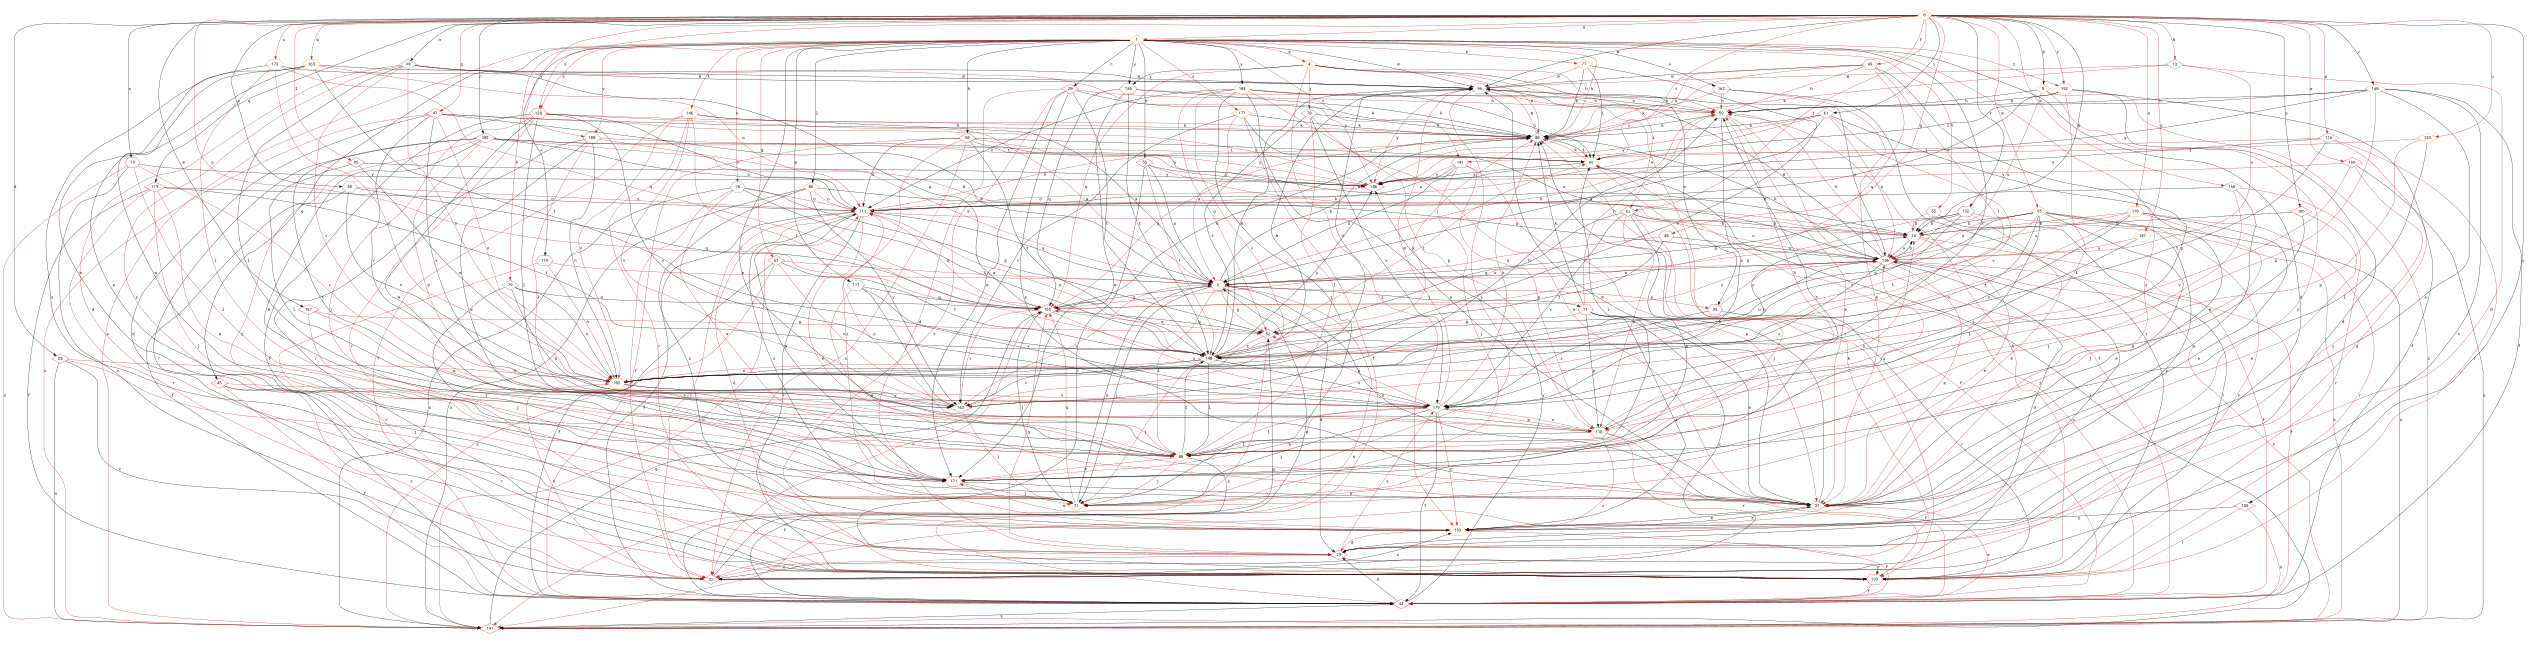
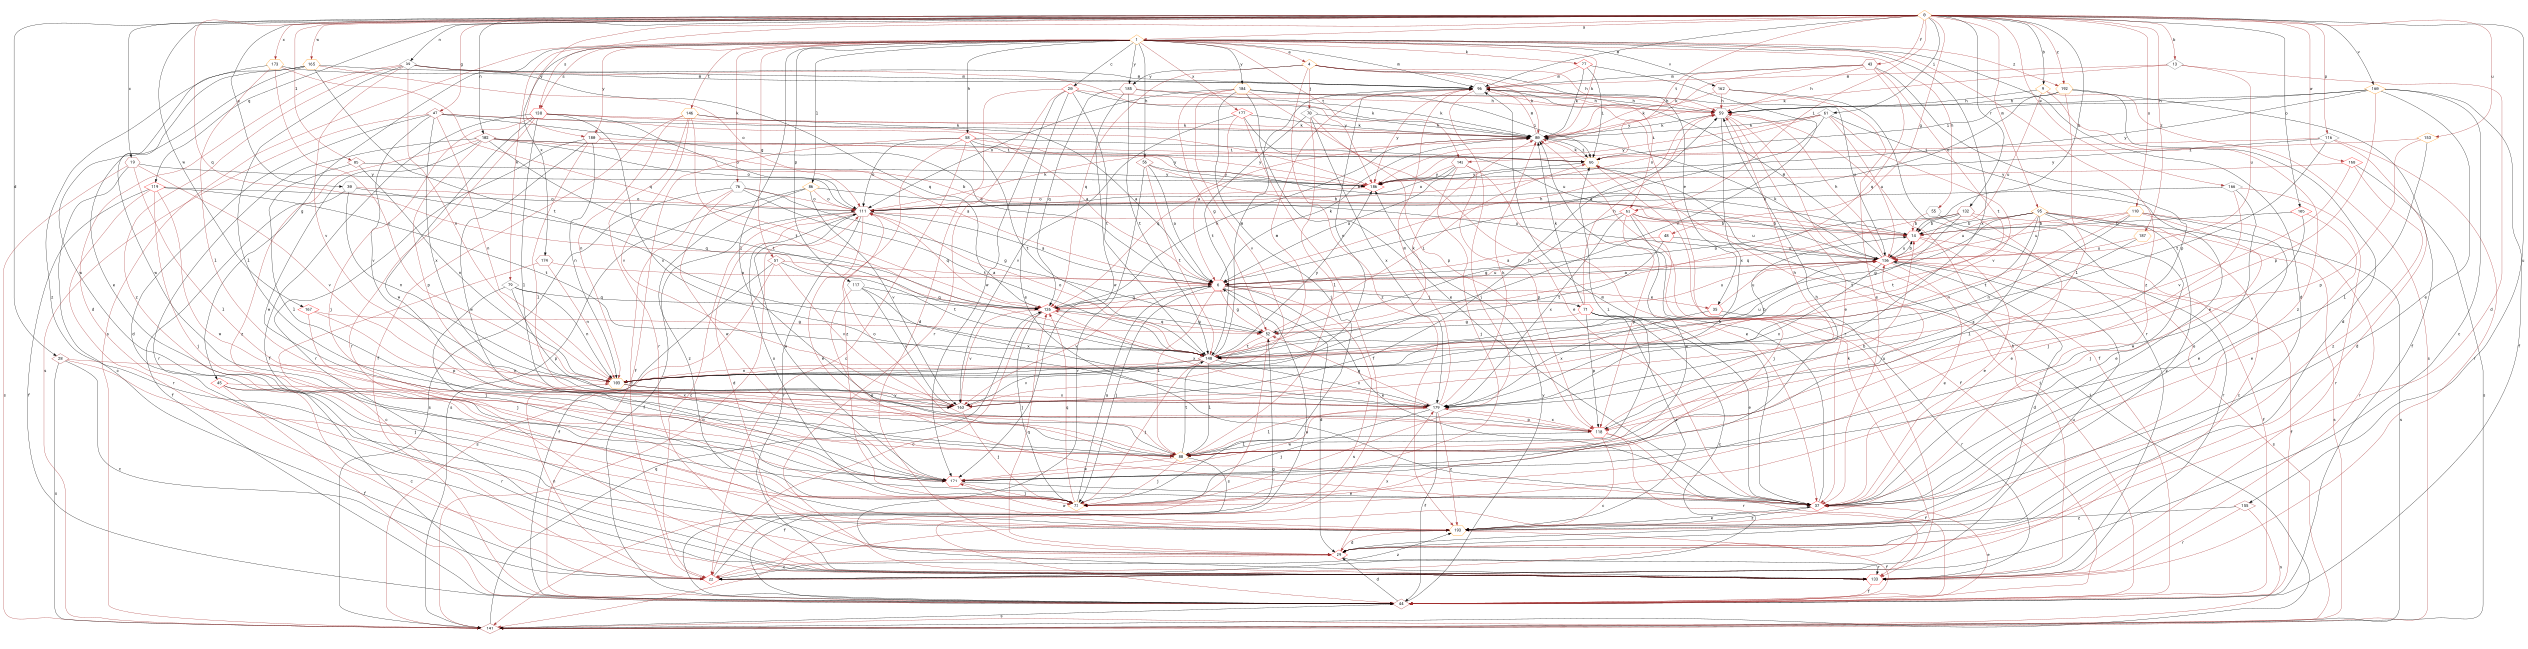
  strict digraph {
    fontname="Roboto Mono"
    node [color=red fontname="Roboto Mono" shape=diamond]
    edge [color=brown fontname="Roboto Mono"]
    0 [color=darkorange]
    1 [color=darkorange]
    9 [color=darkorange]
    13 [color=gray40]
    14 [shape=hexagon]
    19 [color=brown shape=hexagon]
    28 [color=brown]
    30 [color=gray40 shape=hexagon]
    43 [color=brown shape=hexagon]
    47 [color=brown]
    48 [shape=hexagon]
    61 [color=gray40]
    63
    85 [color=brown]
    95 [color=darkorange]
    96 [color=gray40 shape=hexagon]
    99 [color=gray40]
    102 [color=brown]
    105
    110 [color=darkorange shape=hexagon]
    116 [color=gray40]
    119
    126
    132 [color=brown shape=hexagon]
    138 [shape=hexagon]
    143 [color=brown shape=hexagon]
    153 [color=darkorange]
    155 [color=brown]
    160 [color=darkorange]
    165 [color=darkorange shape=hexagon]
    166 [color=gray40]
    167
    168
    173 [color=darkorange shape=hexagon]
    180 [color=brown shape=hexagon]
    187 [color=darkorange shape=hexagon]
    192 [color=darkorange shape=hexagon]
    4 [color=darkorange]
    20
    29
    n41 [label=45]
    51 [color=brown]
    55 [color=gray40 shape=hexagon]
    56 [color=brown]
    58
    76 [color=gray40 shape=hexagon]
-   77 [color=darkorange]
+   77
    79 [color=gray40]
    80 [color=gray40]
    86 [color=darkorange]
    88 [color=darkorange]
    117 [color=gray40 shape=hexagon]
    141 [color=brown]
    146 [color=darkorange shape=hexagon]
    162 [color=brown shape=hexagon]
    174 [color=brown shape=hexagon]
-   177 [color=darkorange]
+   177
    179 [color=gray40]
    184 [color=darkorange shape=hexagon]
    185 [color=brown shape=hexagon]
    193 [color=darkorange shape=hexagon]
    59 [color=gray40 shape=hexagon]
    156
    37
    44 [color=brown]
    163 [color=brown]
    22
    186
    73 [color=darkorange]
    103 [color=darkorange shape=hexagon]
    111 [color=brown shape=hexagon]
    148 [color=brown]
    118 [shape=hexagon]
    6 [shape=hexagon]
    52 [color=brown]
    171 [shape=hexagon]
    133 [shape=hexagon]
    66 [color=darkorange shape=hexagon]
    35 [shape=hexagon]
    70 [color=gray40]
    71 [shape=hexagon]
    0 -> 1 [label=a]
    0 -> 9 [color=black label=b]
    0 -> 13 [label=b]
    0 -> 14 [color=black label=b]
    0 -> 19 [color=black label=c]
    0 -> 28 [color=black label=d]
    0 -> 30 [color=black label=e]
    0 -> 43 [label=f]
    0 -> 47 [label=g]
    0 -> 48 [label=g]
    0 -> 61 [color=black label=i]
    0 -> 63 [label=i]
    0 -> 85 [label=l]
    0 -> 95 [label=m]
    0 -> 96 [color=black label=m]
    0 -> 99 [color=black label=n]
    0 -> 102 [color=black label=n]
    0 -> 105 [color=black label=o]
    0 -> 110 [label=o]
    0 -> 116 [label=p]
    0 -> 119 [color=black label=q]
    0 -> 126 [label=q]
    0 -> 132 [color=black label=r]
    0 -> 138 [label=s]
    0 -> 143 [label=t]
    0 -> 153 [label=u]
    0 -> 155 [color=black label=u]
    0 -> 160 [color=black label=v]
    0 -> 165 [label=w]
    0 -> 166 [label=w]
    0 -> 167 [color=black label=w]
    0 -> 168 [label=w]
    0 -> 173 [label=x]
    0 -> 180 [label=y]
    0 -> 187 [label=z]
    0 -> 192 [label=z]
    1 -> 96 [color=black label=m]
    1 -> 138 [label=s]
    1 -> 143 [label=t]
    1 -> 180 [label=y]
    1 -> 192 [label=z]
    1 -> 4 [label=a]
    1 -> 20 [color=black label=c]
    1 -> 29 [color=black label=d]
    1 -> n41 [color=black label=g]
    1 -> 51 [label=g]
    1 -> 55 [label=h]
    1 -> 56 [color=black label=h]
    1 -> 58 [color=black label=h]
    1 -> 76 [label=k]
    1 -> 77 [label=k]
    1 -> 79 [label=k]
    1 -> 80 [label=k]
    1 -> 86 [color=black label=l]
    1 -> 88 [color=black label=l]
    1 -> 117 [color=black label=p]
    1 -> 141 [label=s]
    1 -> 146 [label=t]
    1 -> 162 [color=black label=v]
    1 -> 174 [color=black label=x]
    1 -> 177 [label=x]
    1 -> 179 [color=black label=x]
    1 -> 184 [color=black label=y]
    1 -> 185 [color=black label=y]
    1 -> 193 [label=z]
    9 -> 141 [label=s]
    9 -> 193 [label=z]
    9 -> 59 [color=black label=h]
    9 -> 156 [label=u]
    13 -> 96 [label=m]
    13 -> 29 [label=d]
    13 -> 80 [label=k]
    13 -> 156 [label=u]
    14 -> 156 [color=black label=u]
    14 -> 37 [label=e]
    14 -> 44 [label=f]
    19 -> 88 [label=l]
    19 -> 141 [label=s]
    19 -> 163 [label=v]
    19 -> 22 [color=black label=c]
    19 -> 186 [color=black label=y]
    28 -> 141 [color=black label=s]
    28 -> 22 [color=black label=c]
    28 -> 73 [label=j]
    28 -> 103 [label=n]
    30 -> 126 [color=black label=q]
    30 -> 44 [color=black label=f]
    30 -> 103 [color=black label=n]
    30 -> 111 [label=o]
    43 -> 96 [color=black label=m]
    43 -> 126 [label=q]
    43 -> 80 [label=k]
    43 -> 59 [label=h]
    43 -> 186 [label=y]
    43 -> 148 [label=t]
    43 -> 118 [color=black label=p]
    47 -> 29 [color=black label=d]
    47 -> 80 [color=black label=k]
    47 -> 141 [label=s]
    47 -> 179 [color=black label=x]
    47 -> 163 [color=black label=v]
    47 -> 186 [label=y]
    47 -> 103 [label=n]
    47 -> 6 [color=black label=a]
    48 -> 156 [color=black label=u]
    48 -> 148 [color=black label=t]
    48 -> 6 [label=a]
    61 -> 80 [color=black label=k]
    61 -> 156 [label=u]
    61 -> 37 [color=black label=e]
    61 -> 163 [label=v]
    61 -> 186 [label=y]
    61 -> 111 [label=o]
    61 -> 6 [color=black label=a]
    63 -> 14 [color=black label=b]
    63 -> 179 [color=black label=x]
    63 -> 156 [label=u]
    63 -> 73 [label=j]
    63 -> 118 [label=p]
    63 -> 52 [color=black label=g]
    63 -> 171 [color=black label=w]
    85 -> 88 [color=black label=l]
    85 -> 186 [color=black label=y]
    85 -> 103 [color=black label=n]
    95 -> 14 [color=black label=b]
    95 -> 88 [color=black label=l]
    95 -> 141 [color=black label=s]
    95 -> 193 [color=black label=z]
    95 -> 156 [label=u]
    95 -> 37 [color=black label=e]
    95 -> 22 [label=c]
    95 -> 103 [color=black label=n]
    95 -> 148 [label=t]
    95 -> 52 [color=black label=g]
    96 -> 59 [label=h]
    96 -> 156 [color=black label=u]
    96 -> 186 [label=y]
    96 -> 73 [label=j]
    96 -> 103 [color=black label=n]
    96 -> 133 [label=r]
    99 -> 96 [color=black label=m]
    99 -> 126 [color=black label=q]
    99 -> 29 [label=d]
    99 -> 88 [color=black label=l]
    99 -> 193 [label=z]
    99 -> 163 [label=v]
    99 -> 186 [label=y]
    99 -> 103 [label=n]
    102 -> 193 [label=z]
    102 -> 186 [label=y]
    102 -> 111 [color=black label=o]
-   102 -> 88 [color=black label=t]
+   102 -> 148 [color=black label=t]
    102 -> 118 [label=p]
    102 -> 6 [label=a]
    102 -> 171 [color=black label=w]
    102 -> 133 [color=black label=r]
    102 -> 66 [color=black label=i]
    105 -> 14 [color=black label=b]
    105 -> 37 [label=e]
    105 -> 171 [color=black label=w]
    110 -> 14 [label=b]
    110 -> 156 [label=u]
    110 -> 37 [color=black label=e]
    110 -> 73 [label=j]
    110 -> 103 [color=black label=n]
    110 -> 148 [label=t]
    110 -> 133 [label=r]
    116 -> 29 [label=d]
    116 -> 186 [color=black label=y]
    116 -> 148 [color=black label=t]
    116 -> 133 [label=r]
    116 -> 66 [label=i]
    119 -> 44 [color=black label=f]
    119 -> 73 [label=j]
    119 -> 111 [color=black label=o]
    119 -> 148 [color=black label=t]
    119 -> 171 [label=w]
    119 -> 133 [label=r]
    126 -> 80 [color=black label=k]
    126 -> 179 [label=x]
    126 -> 156 [label=u]
    126 -> 163 [label=v]
    126 -> 22 [label=c]
    126 -> 73 [color=black label=j]
    126 -> 52 [color=black label=g]
    132 -> 14 [color=black label=b]
    132 -> 126 [label=q]
    132 -> 141 [label=s]
    132 -> 37 [label=e]
    132 -> 148 [color=black label=t]
    132 -> 6 [color=black label=a]
    138 -> 80 [label=k]
    138 -> 88 [color=black label=l]
    138 -> 179 [color=black label=x]
    138 -> 44 [color=black label=f]
    138 -> 73 [label=j]
    138 -> 111 [color=black label=o]
    138 -> 6 [label=a]
    138 -> 171 [color=black label=w]
    138 -> 133 [label=r]
    143 -> 37 [label=e]
    143 -> 186 [label=y]
    143 -> 73 [label=j]
    143 -> 111 [color=black label=o]
    143 -> 118 [label=p]
    143 -> 6 [color=black label=a]
    153 -> 88 [color=black label=l]
    153 -> 118 [label=p]
    153 -> 66 [label=i]
    155 -> 141 [label=s]
    155 -> 193 [color=black label=z]
    155 -> 133 [label=r]
    160 -> 59 [color=black label=h]
    160 -> 37 [color=black label=e]
    160 -> 44 [color=black label=f]
    160 -> 22 [color=black label=c]
    160 -> 186 [color=black label=y]
    160 -> 118 [label=p]
    160 -> 66 [color=black label=i]
    165 -> 96 [color=black label=m]
    165 -> 193 [color=black label=z]
    165 -> 37 [color=black label=e]
    165 -> 111 [label=o]
    165 -> 148 [color=black label=t]
    165 -> 171 [color=black label=w]
    166 -> 37 [color=black label=e]
    166 -> 73 [label=j]
    166 -> 111 [color=black label=o]
    166 -> 133 [label=r]
    167 -> 73 [label=j]
    167 -> 118 [label=p]
    167 -> 52 [label=g]
    168 -> 141 [color=black label=s]
    168 -> 193 [label=z]
    168 -> 163 [label=v]
    168 -> 186 [label=y]
    173 -> 96 [color=black label=m]
    173 -> 126 [label=q]
    173 -> 88 [label=l]
    173 -> 103 [label=n]
    173 -> 171 [color=black label=w]
    180 -> 14 [label=b]
    180 -> 88 [label=l]
    180 -> 103 [color=black label=n]
    180 -> 171 [color=black label=w]
    180 -> 133 [color=black label=r]
    180 -> 66 [label=i]
    187 -> 179 [color=black label=x]
    187 -> 156 [label=u]
    192 -> 29 [color=black label=d]
    192 -> 88 [label=l]
    192 -> 59 [color=black label=h]
    192 -> 44 [color=black label=f]
    192 -> 111 [color=black label=o]
    4 -> 63 [label=i]
    4 -> 126 [label=q]
    4 -> 80 [label=k]
    4 -> 185 [color=black label=y]
    4 -> 193 [label=z]
    4 -> 59 [label=h]
    4 -> 35 [color=black label=e]
    4 -> 70 [label=j]
    20 -> 29 [label=d]
    20 -> 80 [color=black label=k]
    20 -> 59 [label=h]
    20 -> 37 [color=black label=e]
    20 -> 148 [color=black label=t]
    20 -> 171 [color=black label=w]
    20 -> 133 [label=r]
    29 -> 126 [label=q]
    29 -> 179 [label=x]
    29 -> 22 [label=c]
    29 -> 133 [color=black label=r]
    n41 -> 179 [label=x]
    n41 -> 44 [label=f]
    n41 -> 22 [label=c]
    n41 -> 133 [color=black label=r]
    51 -> 141 [label=s]
    51 -> 44 [color=black label=f]
    51 -> 163 [label=v]
    51 -> 148 [color=black label=t]
    51 -> 6 [label=a]
    55 -> 14 [label=b]
    55 -> 133 [color=black label=r]
    56 -> 14 [label=b]
    56 -> 186 [color=black label=y]
    56 -> 148 [label=t]
    56 -> 6 [color=black label=a]
    56 -> 133 [color=black label=r]
    58 -> 14 [color=black label=b]
    58 -> 193 [label=z]
    58 -> 44 [label=f]
    58 -> 22 [label=c]
    58 -> 186 [label=y]
    58 -> 111 [color=black label=o]
    58 -> 148 [color=black label=t]
    58 -> 66 [color=black label=i]
    76 -> 141 [color=black label=s]
    76 -> 22 [label=c]
    76 -> 111 [label=o]
    76 -> 148 [color=black label=t]
    76 -> 52 [color=black label=g]
    76 -> 171 [label=w]
    77 -> 96 [label=m]
    77 -> 80 [color=black label=k]
    77 -> 103 [color=black label=n]
    77 -> 66 [color=black label=i]
    79 -> 126 [color=black label=q]
    79 -> 73 [color=black label=j]
    79 -> 103 [color=black label=n]
    79 -> 118 [color=black label=p]
    80 -> 96 [label=m]
    80 -> 126 [label=q]
    80 -> 66 [color=black label=i]
    86 -> 141 [color=black label=s]
    86 -> 193 [color=black label=z]
    86 -> 156 [color=black label=u]
    86 -> 163 [color=black label=v]
    86 -> 111 [label=o]
    88 -> 14 [label=b]
    88 -> 156 [label=u]
    88 -> 44 [color=black label=f]
    88 -> 73 [label=j]
    88 -> 111 [label=o]
    88 -> 148 [color=black label=t]
    88 -> 171 [label=w]
    88 -> 66 [color=black label=i]
    117 -> 126 [color=black label=q]
    117 -> 179 [color=black label=x]
    117 -> 37 [label=e]
    117 -> 163 [color=black label=v]
    141 -> 126 [color=black label=q]
    141 -> 111 [label=o]
    141 -> 66 [color=black label=i]
    146 -> 80 [label=k]
    146 -> 44 [label=f]
    146 -> 163 [label=v]
    146 -> 103 [label=n]
    146 -> 148 [label=t]
    146 -> 6 [color=black label=a]
    146 -> 133 [label=r]
    162 -> 80 [label=k]
    162 -> 59 [label=h]
    162 -> 37 [label=e]
    162 -> 133 [color=black label=r]
    174 -> 22 [label=c]
    174 -> 103 [label=n]
    174 -> 6 [label=a]
    177 -> 80 [color=black label=k]
    177 -> 156 [color=black label=u]
    177 -> 44 [label=f]
    177 -> 163 [color=black label=v]
    177 -> 6 [label=a]
    179 -> 96 [label=m]
    179 -> 80 [label=k]
    179 -> 88 [label=l]
    179 -> 193 [label=z]
    179 -> 44 [color=black label=f]
    179 -> 73 [color=black label=j]
    179 -> 118 [label=p]
    179 -> 52 [label=g]
    179 -> 171 [label=w]
    184 -> 59 [color=black label=h]
    184 -> 37 [color=black label=e]
    184 -> 163 [label=v]
    184 -> 73 [color=black label=j]
    184 -> 111 [color=black label=o]
    184 -> 118 [label=p]
    184 -> 52 [label=g]
    184 -> 66 [color=black label=i]
    185 -> 126 [color=black label=q]
    185 -> 80 [color=black label=k]
    185 -> 59 [label=h]
    185 -> 148 [color=black label=t]
    185 -> 171 [color=black label=w]
    193 -> 29 [label=d]
    193 -> 37 [color=black label=e]
    193 -> 44 [label=f]
    193 -> 171 [label=w]
    59 -> 80 [color=black label=k]
    59 -> 179 [color=black label=x]
    59 -> 37 [label=e]
    59 -> 44 [label=f]
    156 -> 14 [color=black label=b]
    156 -> 96 [color=black label=m]
    156 -> 29 [color=black label=d]
    156 -> 80 [color=black label=k]
    156 -> 141 [label=s]
    156 -> 179 [color=black label=x]
    156 -> 59 [label=h]
    156 -> 37 [label=e]
    156 -> 44 [label=f]
    156 -> 6 [color=black label=a]
    37 -> 96 [color=black label=m]
    37 -> 80 [color=black label=k]
    37 -> 193 [color=black label=z]
    44 -> 29 [color=black label=d]
    44 -> 141 [color=black label=s]
    44 -> 37 [label=e]
    44 -> 186 [color=black label=y]
    44 -> 52 [color=black label=g]
    44 -> 66 [label=i]
    163 -> 59 [color=black label=h]
    163 -> 73 [label=j]
    22 -> 80 [label=k]
    22 -> 193 [color=black label=z]
    22 -> 156 [color=black label=u]
    22 -> 103 [label=n]
    22 -> 6 [color=black label=a]
    186 -> 111 [label=o]
    73 -> 126 [label=q]
    73 -> 111 [color=black label=o]
    73 -> 6 [color=black label=a]
    103 -> 14 [color=black label=b]
-   103 -> 96 [color=black label=m]
+   103 -> 96 [label=m]
    103 -> 179 [label=x]
    103 -> 163 [color=black label=v]
    111 -> 14 [label=b]
    111 -> 126 [label=q]
    111 -> 29 [label=d]
    111 -> 80 [label=k]
    111 -> 37 [label=e]
    111 -> 44 [color=black label=f]
    111 -> 22 [label=c]
    111 -> 6 [color=black label=a]
    111 -> 171 [color=black label=w]
    111 -> 133 [color=black label=r]
    148 -> 96 [color=black label=m]
    148 -> 80 [label=k]
    148 -> 88 [color=black label=l]
    148 -> 179 [color=black label=x]
    148 -> 156 [color=black label=u]
    148 -> 163 [color=black label=v]
    148 -> 186 [color=black label=y]
    148 -> 73 [label=j]
    148 -> 103 [label=n]
    148 -> 111 [label=o]
    118 -> 88 [color=black label=l]
    118 -> 179 [label=x]
    118 -> 59 [label=h]
    118 -> 44 [label=f]
    118 -> 22 [label=c]
    118 -> 133 [label=r]
    6 -> 126 [color=black label=q]
    6 -> 29 [color=black label=d]
    6 -> 80 [color=black label=k]
    6 -> 88 [label=l]
    6 -> 141 [label=s]
    6 -> 59 [label=h]
    6 -> 156 [label=u]
    6 -> 37 [color=black label=e]
    6 -> 163 [label=v]
    6 -> 73 [color=black label=j]
    6 -> 52 [label=g]
    6 -> 35 [label=e]
    6 -> 71 [color=black label=j]
    52 -> 126 [label=q]
    52 -> 141 [label=s]
    52 -> 148 [label=t]
    52 -> 66 [label=i]
    171 -> 59 [color=black label=h]
    171 -> 37 [color=black label=e]
    171 -> 73 [label=j]
    133 -> 59 [label=h]
    133 -> 44 [label=f]
    66 -> 80 [label=k]
    66 -> 44 [label=f]
    66 -> 186 [color=black label=y]
    35 -> 179 [color=black label=x]
    35 -> 156 [label=u]
    35 -> 133 [color=black label=r]
    70 -> 80 [color=black label=k]
    70 -> 88 [label=l]
    70 -> 179 [color=black label=x]
    70 -> 37 [label=e]
    70 -> 148 [color=black label=t]
    71 -> 80 [color=black label=k]
    71 -> 193 [color=black label=z]
    71 -> 59 [label=h]
    71 -> 37 [color=black label=e]
    71 -> 22 [color=black label=c]
    71 -> 118 [color=black label=p]
    71 -> 52 [label=g]
  }
